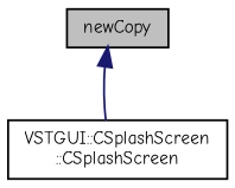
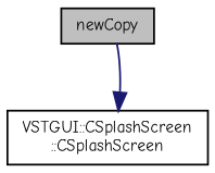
  digraph {
    rankdir=TB
    fontname="Comic Neue"
    node [color=black fontname="Comic Neue" fontsize=9 shape=record]
    n1 [fillcolor=grey75 fontcolor=black height=0.2 label=newCopy style=filled width=0.4]
    n2 [height=0.2 label="VSTGUI::CSplashScreen\l::CSplashScreen" width=0.4]
-   n1 -> n2 [color=midnightblue dir=back fontname="Comic Neue" fontsize=9 labelfontname=Arial labelfontsize=9 style=solid]
+   n2 -> n1 [color=midnightblue dir=back fontname="Comic Neue" fontsize=9 labelfontname=Arial labelfontsize=9 style=solid]
  }
